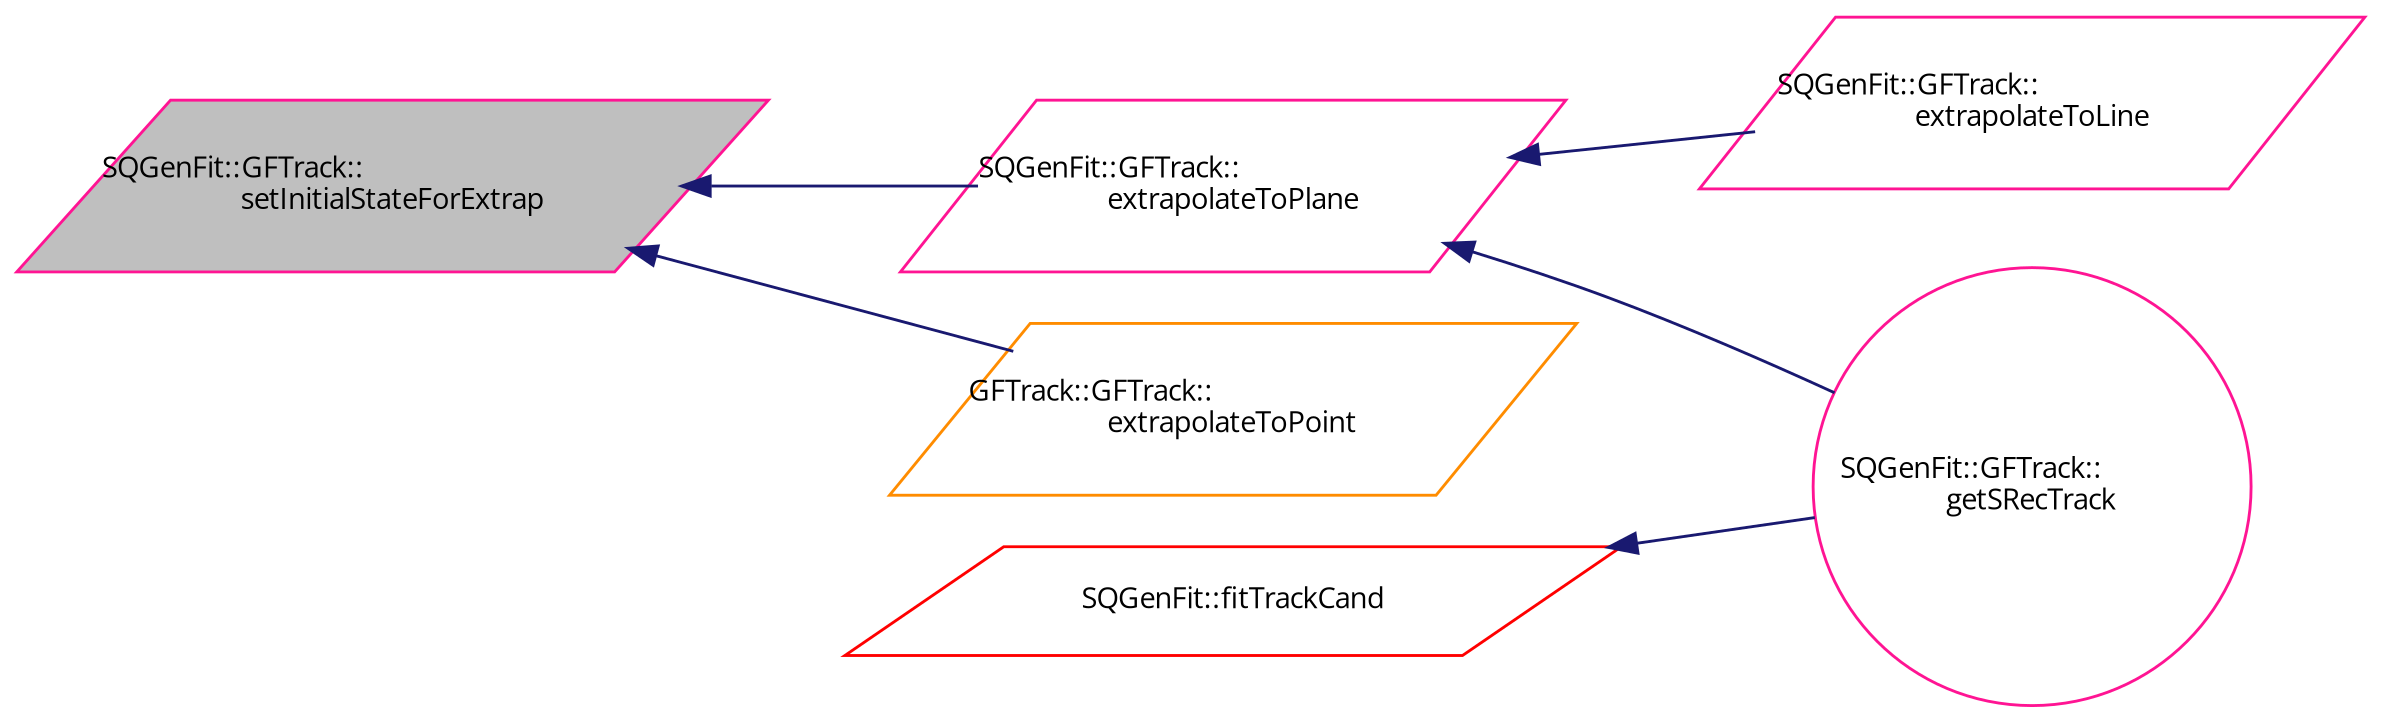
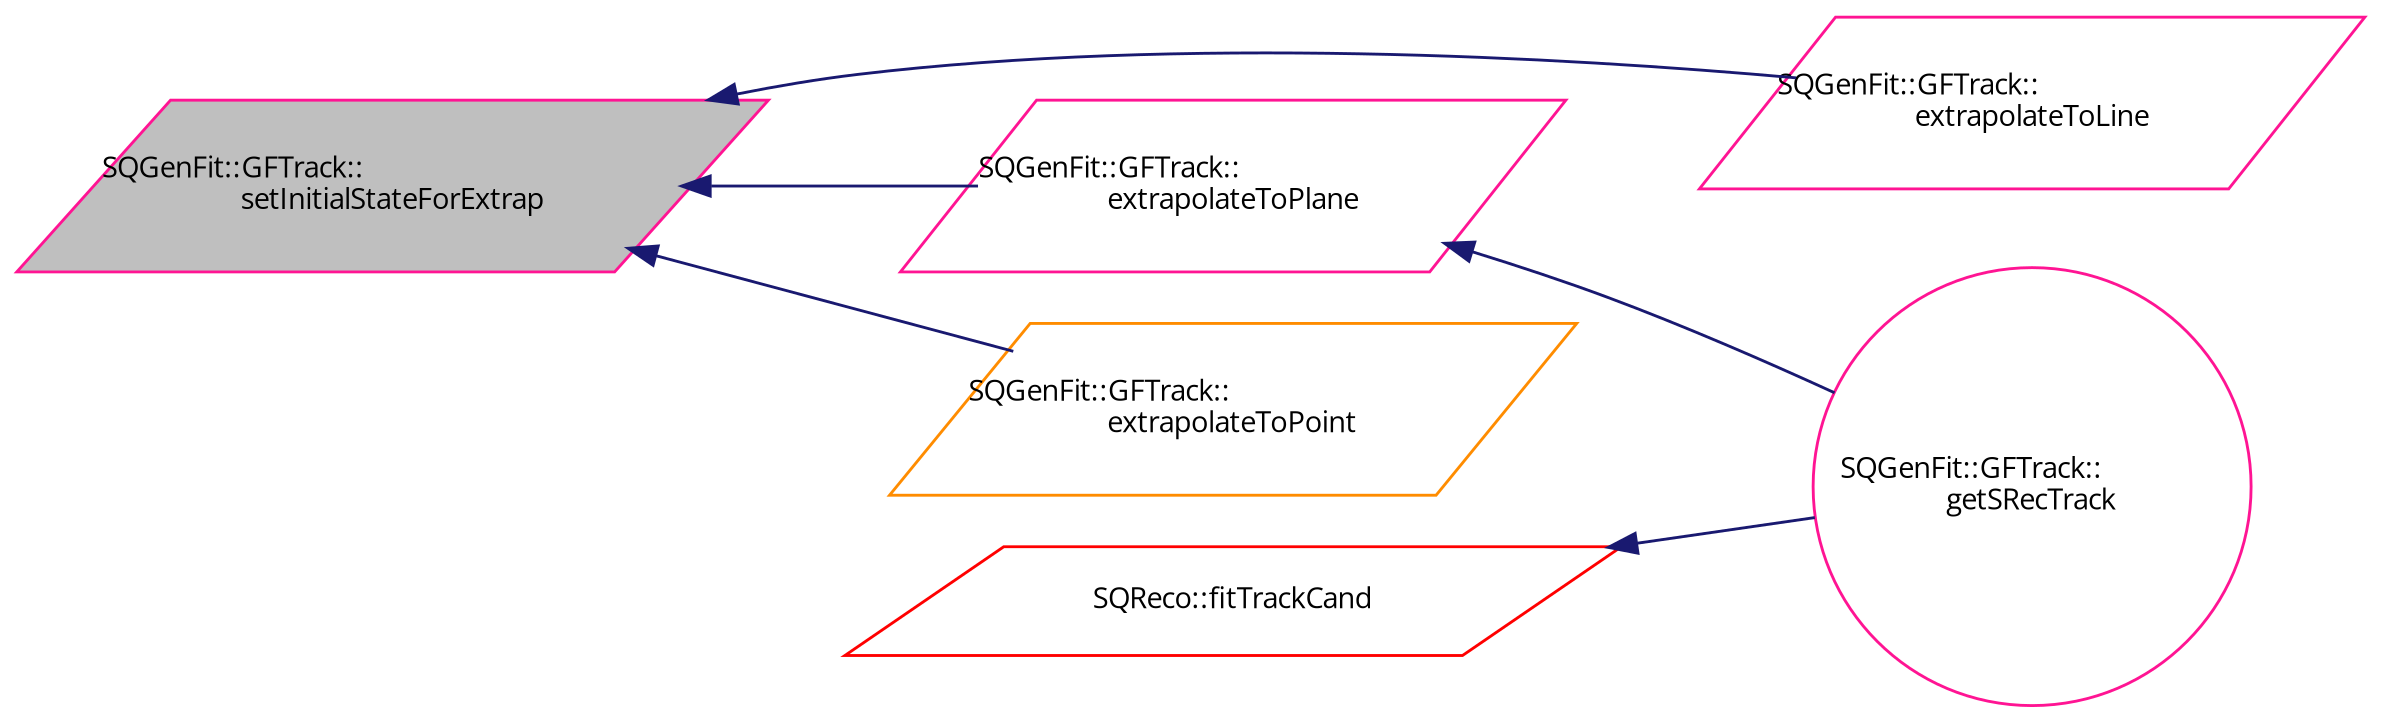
  digraph {
    fontname="Open Sans"
    rankdir=LR
    node [color=deeppink fontname="Open Sans" fontsize=10 shape=parallelogram]
    edge [color=midnightblue dir=back fontname="Open Sans" fontsize=10 labelfontname=FreeSans labelfontsize=10 style=solid]
    n1 [fillcolor=grey75 fontcolor=black height=0.2 label="SQGenFit::GFTrack::\lsetInitialStateForExtrap" style=filled width=0.4]
    n2 [height=0.2 label="SQGenFit::GFTrack::\lextrapolateToLine" width=0.4]
    n3 [height=0.2 label="SQGenFit::GFTrack::\lextrapolateToPlane" width=0.4]
-   n4 [color=darkorange height=0.2 label="GFTrack::GFTrack::\lextrapolateToPoint" width=0.4]
+   n4 [color=darkorange height=0.2 label="SQGenFit::GFTrack::\lextrapolateToPoint" width=0.4]
    n5 [height=0.2 label="SQGenFit::GFTrack::\lgetSRecTrack" shape=circle width=0.4]
-   n6 [color=red height=0.2 label="SQGenFit::fitTrackCand" width=0.4]
-   n3 -> n2
+   n6 [color=red height=0.2 label="SQReco::fitTrackCand" width=0.4]
+   n1 -> n2
    n1 -> n3
    n1 -> n4
    n3 -> n5
    n6 -> n5
  }
